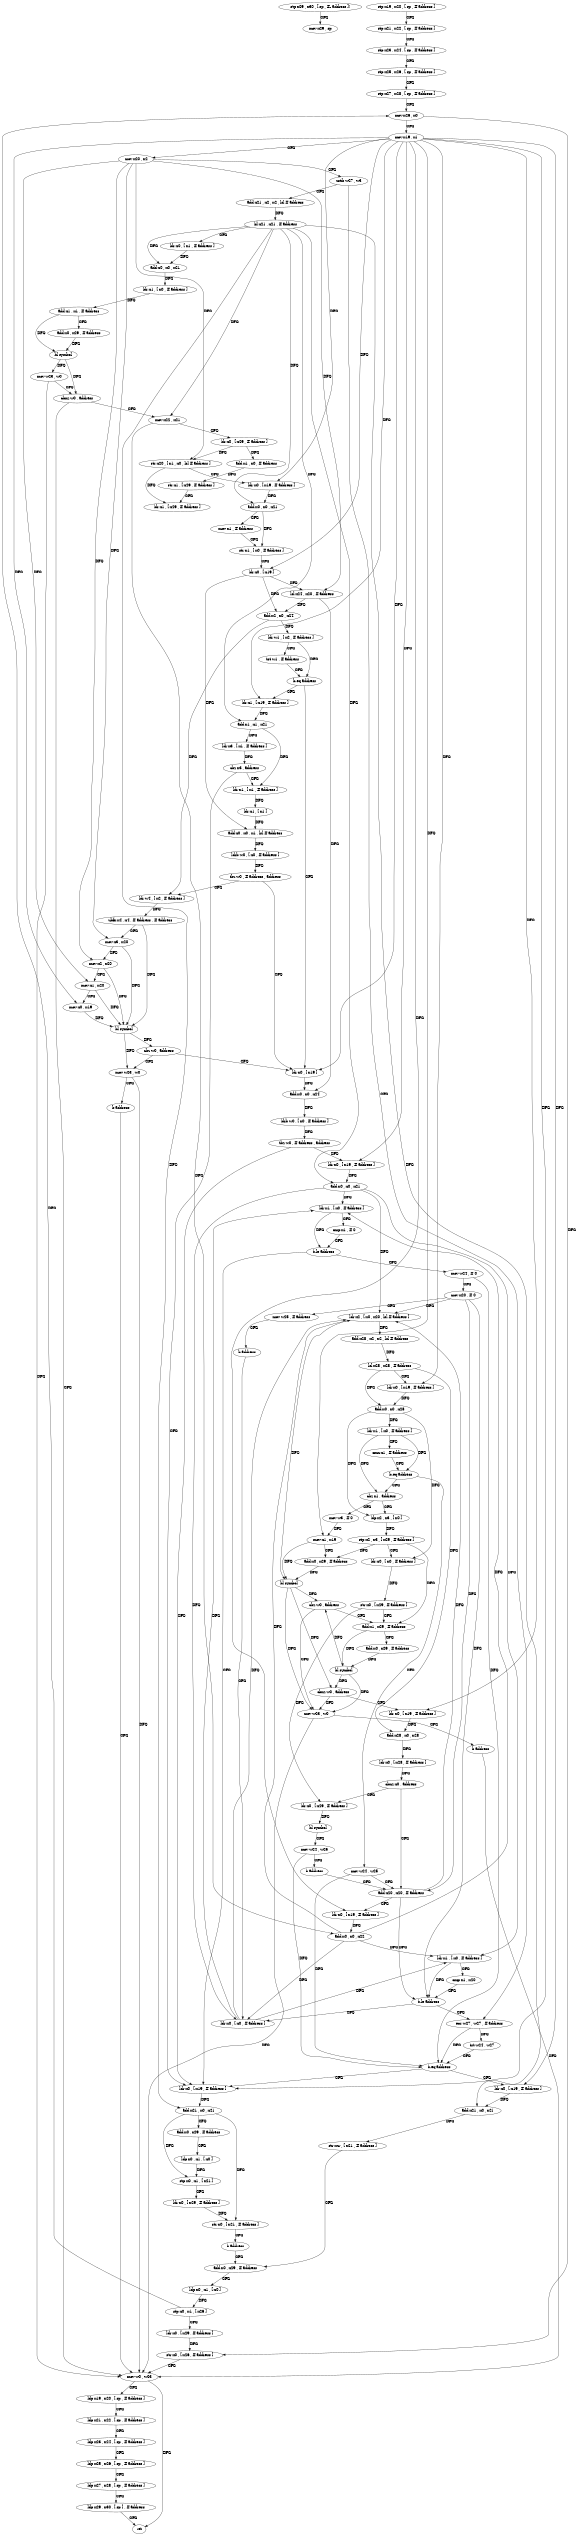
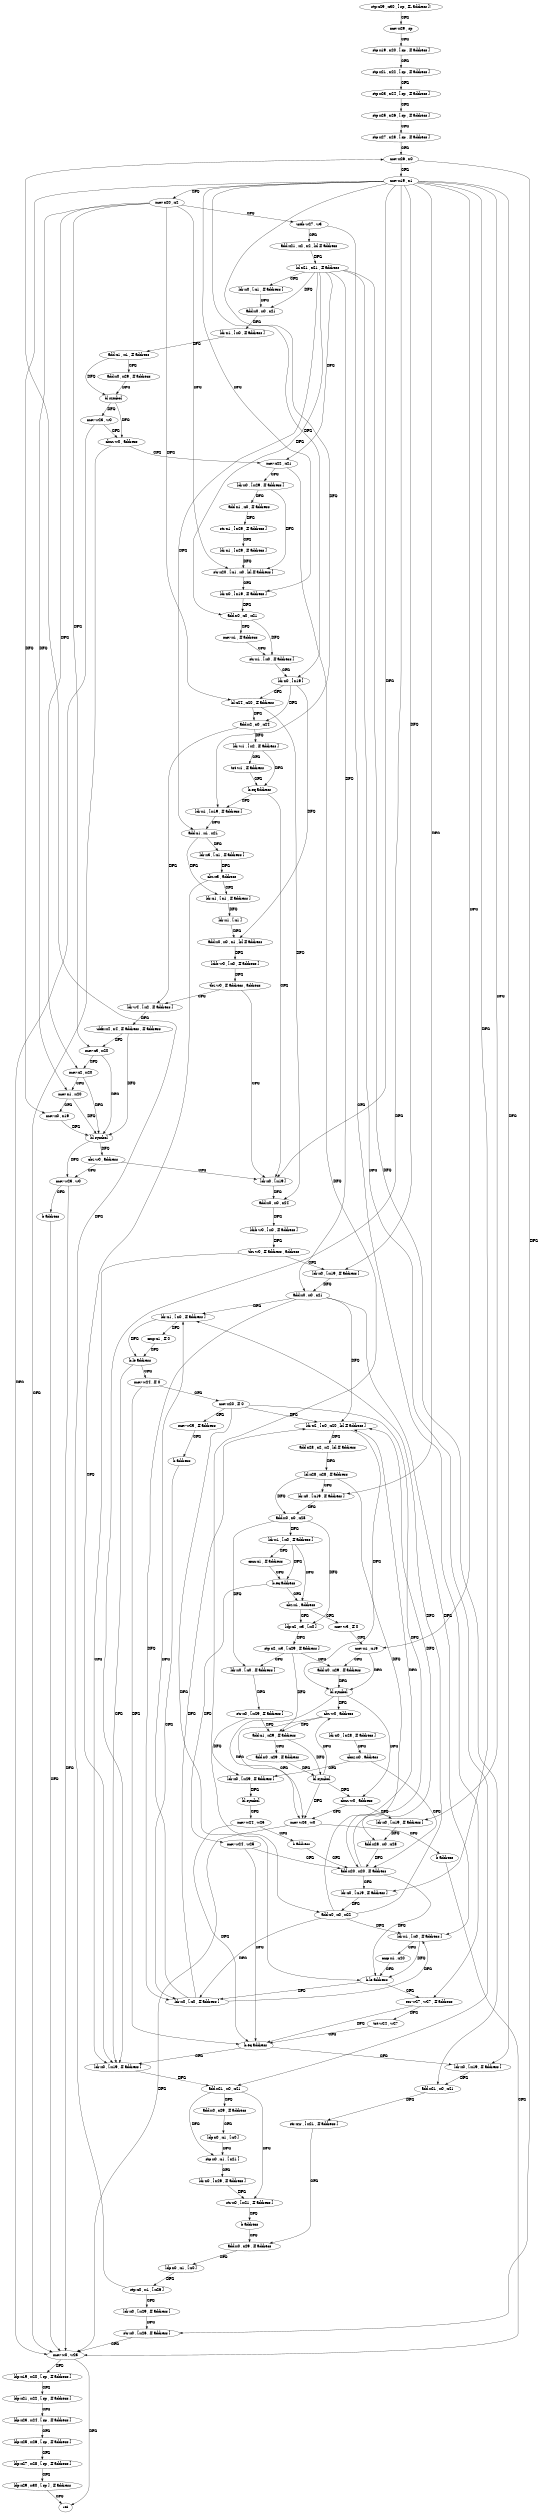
  digraph {
    n1 [label="stp x29 , x30 , [ sp , #- address ]!"]
    n2 [label="mov x29 , sp"]
    n3 [label="stp x19 , x20 , [ sp , # address ]"]
    n4 [label="stp x21 , x22 , [ sp , # address ]"]
    n5 [label="stp x23 , x24 , [ sp , # address ]"]
    n6 [label="stp x25 , x26 , [ sp , # address ]"]
    n7 [label="stp x27 , x28 , [ sp , # address ]"]
    n8 [label="mov x26 , x0"]
    n9 [label="mov x19 , x1"]
    n10 [label="str x0 , [ x26 , # address ]"]
    n11 [label="mov x20 , x2"]
    n12 [label="ldr x0 , [ x19 , # address ]"]
    n13 [label="ldr x0 , [ x19 ]"]
    n14 [label="ldr x0 , [ x19 ]"]
    n15 [label="ldr x1 , [ x19 , # address ]"]
    n16 [label="ldr x0 , [ x19 , # address ]"]
    n17 [label="ldr x0 , [ x19 , # address ]"]
    n18 [label="mov x0 , x19"]
    n19 [label="ldr x0 , [ x19 , # address ]"]
    n20 [label="ldr x0 , [ x19 , # address ]"]
    n21 [label="mov x1 , x19"]
    n22 [label="ldr x0 , [ x19 , # address ]"]
    n23 [label="ldr x0 , [ x19 , # address ]"]
    n24 [label="stp x0 , x1 , [ x26 ]"]
    n25 [label="ldr x0 , [ x29 , # address ]"]
    n26 [label="mov w0 , w23"]
    n27 [label="uxtb w27 , w3"]
    n28 [label="str x20 , [ x1 , x0 , lsl # address ]"]
    n29 [label="lsl x24 , x20 , # address"]
    n30 [label="mov x3 , x20"]
    n31 [label="mov x2 , x20"]
    n32 [label="mov x1 , x20"]
    n33 [label="add x0 , x0 , x21"]
    n34 [label="add x2 , x0 , x24"]
    n35 [label="add x0 , x0 , x1 , lsl # address"]
    n36 [label="add x0 , x0 , x24"]
    n37 [label="add x1 , x1 , x21"]
    n38 [label="add x21 , x0 , x21"]
    n39 [label="add x0 , x0 , x21"]
    n40 [label="bl symbol"]
    n41 [label="add x0 , x0 , x28"]
    n42 [label="add x21 , x0 , x21"]
    n43 [label="bl symbol"]
    n44 [label="add x0 , x29 , # address"]
    n45 [label="add x28 , x0 , x28"]
    n46 [label="add x0 , x0 , x22"]
    n47 [label="add x21 , x2 , x2 , lsl # address"]
    n48 [label="eor w27 , w27 , # address"]
    n49 [label="lsl x21 , x21 , # address"]
    n50 [label="b.eq address"]
    n51 [label="tst w24 , w27"]
    n52 [label="ldr x0 , [ x1 , # address ]"]
    n53 [label="add x0 , x0 , x21"]
    n54 [label="mov x22 , x21"]
    n55 [label="ldr x1 , [ x0 , # address ]"]
    n56 [label="ldr x0 , [ x29 , # address ]"]
    n57 [label="mov x1 , # address"]
    n58 [label="str x1 , [ x0 , # address ]"]
    n59 [label="ldr x3 , [ x1 , # address ]"]
    n60 [label="ldr x1 , [ x1 , # address ]"]
    n61 [label="add x0 , x29 , # address"]
    n62 [label="stp x0 , x1 , [ x21 ]"]
    n63 [label="str x0 , [ x21 , # address ]"]
    n64 [label="ldr x1 , [ x0 , # address ]"]
    n65 [label="ldr x0 , [ x0 , # address ]"]
    n66 [label="ldr x2 , [ x0 , x20 , lsl # address ]"]
    n67 [label="ldr x1 , [ x0 , # address ]"]
    n68 [label="str xzr , [ x21 , # address ]"]
    n69 [label="add x1 , x1 , # address"]
    n70 [label="add x0 , x29 , # address"]
    n71 [label="bl symbol"]
    n72 [label="mov w23 , w0"]
    n73 [label="cbnz w0 , address"]
    n74 [label="ldp x19 , x20 , [ sp , # address ]"]
    n75 [label=ret]
    n76 [label="ldp x21 , x22 , [ sp , # address ]"]
    n77 [label="add x1 , x0 , # address"]
    n78 [label="ldp x23 , x24 , [ sp , # address ]"]
    n79 [label="ldp x25 , x26 , [ sp , # address ]"]
    n80 [label="ldp x27 , x28 , [ sp , # address ]"]
    n81 [label="ldp x29 , x30 , [ sp ] , # address"]
    n82 [label="str x1 , [ x29 , # address ]"]
    n83 [label="ldr x1 , [ x29 , # address ]"]
    n84 [label="ldr w1 , [ x2 , # address ]"]
    n85 [label="ldr w4 , [ x2 , # address ]"]
    n86 [label="ldrb w0 , [ x0 , # address ]"]
    n87 [label="ldrb w0 , [ x0 , # address ]"]
    n88 [label="tst w1 , # address"]
    n89 [label="b.eq address"]
    n90 [label="ubfx x4 , x4 , # address , # address"]
    n91 [label="tbz w0 , # address , address"]
    n92 [label="cbz x3 , address"]
    n93 [label="ldr x1 , [ x1 ]"]
    n94 [label="ldp x0 , x1 , [ x0 ]"]
    n95 [label="ldr x0 , [ x29 , # address ]"]
    n96 [label="b address"]
    n97 [label="add x0 , x29 , # address"]
    n98 [label="ldp x0 , x1 , [ x0 ]"]
    n99 [label="cmp x1 , # 0"]
    n100 [label="b.le address"]
    n101 [label="add x28 , x2 , x2 , lsl # address"]
    n102 [label="b.le address"]
    n103 [label="cmp x1 , x20"]
    n104 [label="mov w24 , # 0"]
    n105 [label="mov x20 , # 0"]
    n106 [label="mov w25 , # address"]
    n107 [label="add x20 , x20 , # address"]
    n108 [label="tbz w0 , # address , address"]
    n109 [label="b address"]
    n110 [label="cbz w0 , address"]
    n111 [label="mov w23 , w0"]
    n112 [label="b address"]
    n113 [label="lsl x28 , x28 , # address"]
    n114 [label="cbz w0 , address"]
    n115 [label="mov w23 , w0"]
    n116 [label="cbnz w0 , address"]
    n117 [label="ldr x1 , [ x0 , # address ]"]
    n118 [label="ldp x2 , x3 , [ x0 ]"]
    n119 [label="ldr x0 , [ x0 , # address ]"]
    n120 [label="ldr x0 , [ x28 , # address ]"]
    n121 [label="cmn x1 , # address"]
    n122 [label="b.eq address"]
    n123 [label="cbz x1 , address"]
    n124 [label="stp x2 , x3 , [ x29 , # address ]"]
    n125 [label="str x0 , [ x29 , # address ]"]
    n126 [label="mov w24 , w25"]
    n127 [label="mov w3 , # 0"]
    n128 [label="add x1 , x29 , # address"]
    n129 [label="b address"]
    n130 [label="add x0 , x29 , # address"]
    n131 [label="bl symbol"]
    n132 [label="ldr x0 , [ x29 , # address ]"]
    n133 [label="bl symbol"]
    n134 [label="cbnz x0 , address"]
    n135 [label="mov w24 , w25"]
    n136 [label="b address"]
    n1 -> n2 [label=CFG]
+   n2 -> n3 [label=CFG]
    n3 -> n4 [label=CFG]
    n4 -> n5 [label=CFG]
    n5 -> n6 [label=CFG]
    n6 -> n7 [label=CFG]
    n7 -> n8 [label=CFG]
    n8 -> n9 [label=CFG]
    n8 -> n10 [label=DFG]
    n9 -> n11 [label=CFG]
    n9 -> n12 [label=DFG]
    n9 -> n13 [label=DFG]
    n9 -> n14 [label=DFG]
    n9 -> n15 [label=DFG]
    n9 -> n16 [label=DFG]
    n9 -> n17 [label=DFG]
    n9 -> n18 [label=DFG]
    n9 -> n19 [label=DFG]
    n9 -> n20 [label=DFG]
    n9 -> n21 [label=DFG]
    n9 -> n22 [label=DFG]
    n9 -> n23 [label=DFG]
    n10 -> n26 [label=CFG]
    n11 -> n27 [label=CFG]
    n11 -> n28 [label=DFG]
    n11 -> n29 [label=DFG]
    n11 -> n30 [label=DFG]
    n11 -> n31 [label=DFG]
    n11 -> n32 [label=DFG]
    n12 -> n33 [label=DFG]
    n13 -> n29 [label=CFG]
    n13 -> n34 [label=DFG]
    n13 -> n35 [label=DFG]
    n14 -> n36 [label=DFG]
    n15 -> n37 [label=DFG]
    n16 -> n38 [label=DFG]
    n17 -> n39 [label=DFG]
    n18 -> n40 [label=DFG]
    n19 -> n41 [label=DFG]
    n20 -> n42 [label=DFG]
    n21 -> n43 [label=DFG]
    n21 -> n44 [label=CFG]
    n22 -> n45 [label=DFG]
    n23 -> n46 [label=DFG]
    n24 -> n8 [label=DFG]
    n24 -> n25 [label=CFG]
    n25 -> n10 [label=DFG]
    n26 -> n74 [label=CFG]
    n26 -> n75 [label=DFG]
    n27 -> n47 [label=CFG]
    n27 -> n48 [label=CFG]
    n28 -> n12 [label=CFG]
    n29 -> n34 [label=DFG]
    n29 -> n36 [label=DFG]
    n30 -> n31 [label=CFG]
    n30 -> n40 [label=DFG]
    n31 -> n32 [label=CFG]
    n31 -> n40 [label=DFG]
    n32 -> n18 [label=CFG]
    n32 -> n40 [label=DFG]
    n33 -> n57 [label=CFG]
    n33 -> n58 [label=DFG]
    n34 -> n84 [label=DFG]
    n34 -> n85 [label=DFG]
    n35 -> n86 [label=DFG]
    n36 -> n87 [label=DFG]
    n37 -> n59 [label=DFG]
    n37 -> n60 [label=DFG]
    n38 -> n61 [label=CFG]
    n38 -> n62 [label=DFG]
    n38 -> n63 [label=DFG]
    n39 -> n64 [label=DFG]
    n39 -> n65 [label=DFG]
    n39 -> n66 [label=DFG]
    n39 -> n67 [label=DFG]
    n40 -> n110 [label=DFG]
    n40 -> n111 [label=DFG]
    n41 -> n117 [label=DFG]
    n41 -> n118 [label=DFG]
    n41 -> n119 [label=DFG]
    n42 -> n68 [label=DFG]
    n43 -> n114 [label=DFG]
    n43 -> n115 [label=DFG]
    n43 -> n116 [label=DFG]
    n44 -> n43 [label=DFG]
-   n45 -> n120 [label=DFG]
+   n45 -> n107 [label=DFG]
    n46 -> n64 [label=DFG]
    n46 -> n65 [label=DFG]
    n46 -> n66 [label=DFG]
    n46 -> n67 [label=DFG]
    n47 -> n49 [label=DFG]
    n48 -> n50 [label=DFG]
    n48 -> n51 [label=DFG]
    n49 -> n33 [label=DFG]
    n49 -> n37 [label=DFG]
    n49 -> n38 [label=DFG]
    n49 -> n39 [label=DFG]
    n49 -> n42 [label=DFG]
    n49 -> n52 [label=CFG]
    n49 -> n53 [label=DFG]
    n49 -> n54 [label=DFG]
    n50 -> n16 [label=CFG]
    n50 -> n20 [label=CFG]
    n51 -> n50 [label=CFG]
    n52 -> n53 [label=DFG]
    n53 -> n55 [label=DFG]
    n54 -> n46 [label=DFG]
    n54 -> n56 [label=CFG]
    n55 -> n69 [label=DFG]
    n56 -> n28 [label=DFG]
    n56 -> n77 [label=DFG]
    n57 -> n58 [label=CFG]
    n58 -> n13 [label=CFG]
    n59 -> n92 [label=DFG]
    n60 -> n93 [label=DFG]
    n61 -> n94 [label=CFG]
    n62 -> n95 [label=CFG]
    n63 -> n96 [label=CFG]
    n64 -> n99 [label=CFG]
    n64 -> n100 [label=DFG]
    n65 -> n64 [label=DFG]
    n65 -> n66 [label=DFG]
    n65 -> n67 [label=DFG]
    n66 -> n43 [label=DFG]
    n66 -> n101 [label=DFG]
    n67 -> n102 [label=DFG]
    n67 -> n103 [label=CFG]
    n68 -> n97 [label=CFG]
    n69 -> n70 [label=CFG]
    n69 -> n71 [label=DFG]
    n70 -> n71 [label=DFG]
    n71 -> n72 [label=DFG]
    n71 -> n73 [label=DFG]
    n72 -> n26 [label=DFG]
    n72 -> n73 [label=CFG]
    n73 -> n26 [label=CFG]
    n73 -> n54 [label=CFG]
    n74 -> n76 [label=CFG]
    n76 -> n78 [label=CFG]
    n77 -> n82 [label=DFG]
    n78 -> n79 [label=CFG]
    n79 -> n80 [label=CFG]
    n80 -> n81 [label=CFG]
    n81 -> n75 [label=CFG]
    n82 -> n83 [label=CFG]
-   n28 -> n83 [label=DFG]
+   n83 -> n28 [label=DFG]
    n84 -> n88 [label=CFG]
    n84 -> n89 [label=DFG]
    n85 -> n90 [label=DFG]
    n86 -> n108 [label=DFG]
    n87 -> n91 [label=DFG]
    n88 -> n89 [label=CFG]
    n89 -> n14 [label=CFG]
    n89 -> n15 [label=CFG]
    n90 -> n30 [label=CFG]
    n90 -> n40 [label=DFG]
    n91 -> n16 [label=CFG]
    n91 -> n17 [label=CFG]
    n92 -> n16 [label=CFG]
    n92 -> n60 [label=CFG]
    n93 -> n35 [label=DFG]
    n94 -> n62 [label=DFG]
    n95 -> n63 [label=DFG]
    n96 -> n97 [label=CFG]
    n97 -> n98 [label=CFG]
    n98 -> n24 [label=DFG]
    n99 -> n100 [label=CFG]
    n100 -> n16 [label=CFG]
    n100 -> n104 [label=CFG]
    n101 -> n113 [label=DFG]
    n102 -> n48 [label=CFG]
    n102 -> n65 [label=CFG]
    n103 -> n102 [label=CFG]
    n104 -> n50 [label=DFG]
    n104 -> n105 [label=CFG]
    n105 -> n66 [label=DFG]
    n105 -> n102 [label=DFG]
    n105 -> n106 [label=CFG]
    n105 -> n107 [label=DFG]
    n106 -> n109 [label=CFG]
    n107 -> n23 [label=CFG]
    n107 -> n66 [label=DFG]
    n107 -> n102 [label=DFG]
    n108 -> n14 [label=CFG]
    n108 -> n85 [label=CFG]
    n109 -> n65 [label=CFG]
    n110 -> n14 [label=CFG]
    n110 -> n111 [label=CFG]
    n111 -> n26 [label=DFG]
    n111 -> n112 [label=CFG]
    n112 -> n26 [label=CFG]
    n113 -> n19 [label=CFG]
    n113 -> n41 [label=DFG]
    n113 -> n45 [label=DFG]
    n114 -> n115 [label=CFG]
    n114 -> n128 [label=CFG]
    n115 -> n26 [label=DFG]
    n115 -> n129 [label=CFG]
    n116 -> n22 [label=CFG]
    n116 -> n115 [label=CFG]
    n117 -> n121 [label=CFG]
    n117 -> n122 [label=DFG]
    n117 -> n123 [label=DFG]
    n118 -> n124 [label=DFG]
    n119 -> n125 [label=DFG]
    n120 -> n134 [label=DFG]
    n121 -> n122 [label=CFG]
    n122 -> n123 [label=CFG]
    n122 -> n126 [label=CFG]
    n123 -> n118 [label=CFG]
    n123 -> n127 [label=CFG]
    n124 -> n44 [label=DFG]
    n124 -> n119 [label=CFG]
    n124 -> n128 [label=DFG]
    n125 -> n128 [label=CFG]
    n125 -> n132 [label=DFG]
    n126 -> n50 [label=DFG]
    n126 -> n107 [label=CFG]
    n127 -> n21 [label=CFG]
    n128 -> n130 [label=CFG]
    n128 -> n131 [label=DFG]
    n129 -> n26 [label=CFG]
    n130 -> n131 [label=DFG]
    n131 -> n114 [label=DFG]
    n131 -> n115 [label=DFG]
    n131 -> n116 [label=DFG]
    n132 -> n133 [label=DFG]
    n133 -> n135 [label=CFG]
    n134 -> n107 [label=CFG]
    n134 -> n132 [label=CFG]
    n135 -> n50 [label=DFG]
    n135 -> n136 [label=CFG]
    n136 -> n107 [label=CFG]
  }
